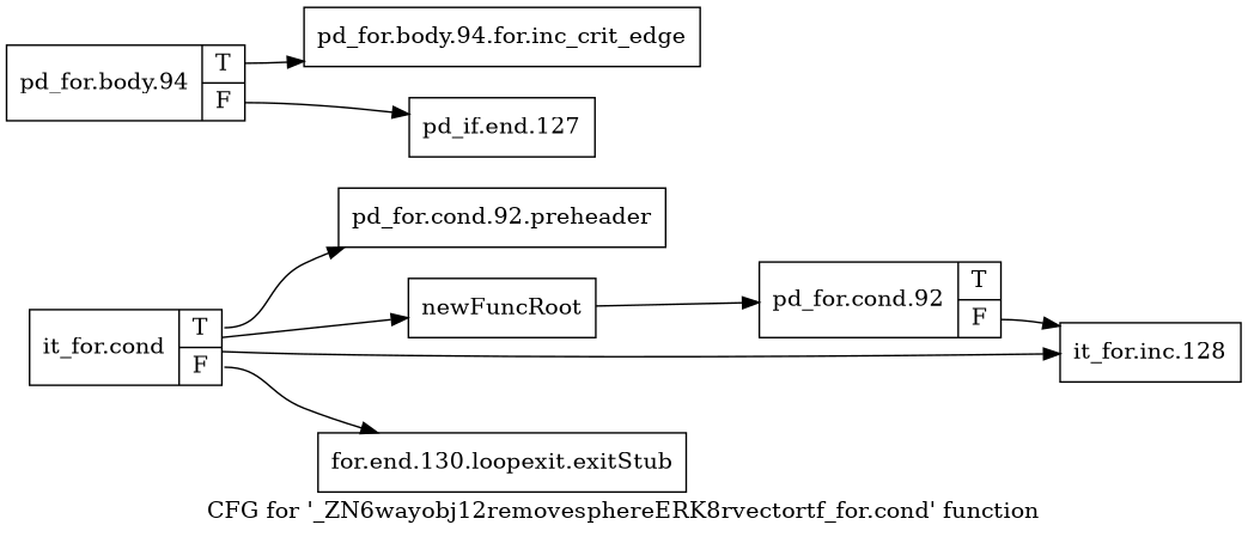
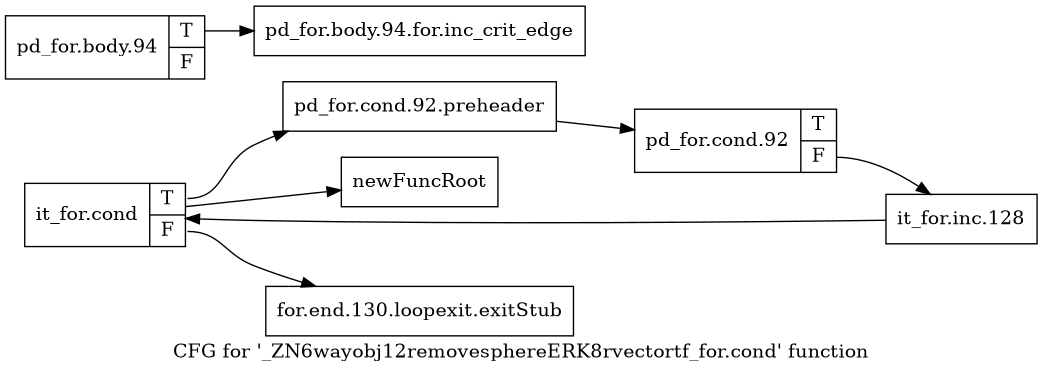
  digraph {
    label="CFG for '_ZN6wayobj12removesphereERK8rvectortf_for.cond' function"
    rankdir=LR
    node [shape=record]
    n1 [label="{newFuncRoot}"]
    n2 [label="{it_for.cond|{<s0>T|<s1>F}}"]
    n3 [label="{for.end.130.loopexit.exitStub}"]
    n4 [label="{pd_for.cond.92.preheader}"]
    n5 [label="{pd_for.cond.92|{<s0>T|<s1>F}}"]
    n6 [label="{it_for.inc.128}"]
    n7 [label="{pd_for.body.94|{<s0>T|<s1>F}}"]
    n8 [label="{pd_for.body.94.for.inc_crit_edge}"]
-   n9 [label="{pd_if.end.127}"]
    n2 -> n1
    n2 -> n3 [tailport=s1]
    n2 -> n4 [tailport=s0]
-   n1 -> n5
+   n4 -> n5
    n5 -> n6 [tailport=s1]
-   n2 -> n6
+   n6 -> n2
    n7 -> n8 [tailport=s0]
-   n7 -> n9 [tailport=s1]
  }
